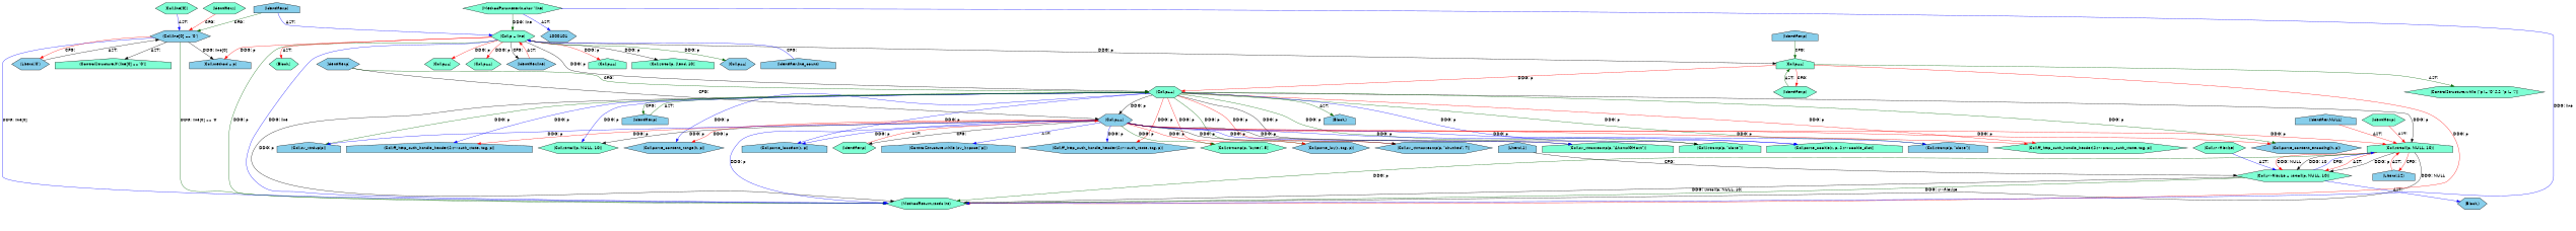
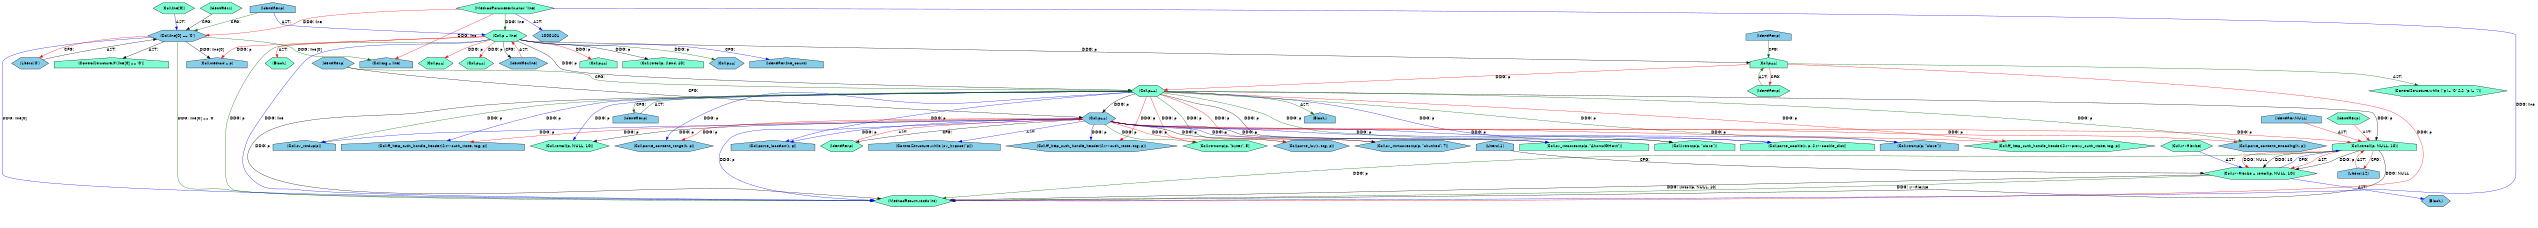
  digraph {
    fontname=Lato
    node [fillcolor=skyblue fontname=Lato shape=hexagon style=filled]
    edge [color=red fontname=Lato]
    n1 [fillcolor=aquamarine label="(Call,strtoll(p, NULL, 10))" shape=house]
    n2 [fillcolor=aquamarine label="(Call,s->filesize = strtoll(p, NULL, 10))"]
    n3 [fillcolor=aquamarine label="(MethodReturn,static int)"]
    n4 [label="(Literal,12)" shape=house]
    n5 [label="(Block,)"]
    n6 [fillcolor=aquamarine label="(Call,p++)"]
    n7 [label="(Call,p++)"]
    n8 [fillcolor=aquamarine label="(Call,ff_http_auth_handle_header(&s->proxy_auth_state, tag, p))"]
    n9 [label="(Call,ff_http_auth_handle_header(&s->auth_state, tag, p))" shape=house]
    n10 [label="(Call,parse_location(s, p))" shape=house]
    n11 [label="(Call,parse_icy(s, tag, p))"]
    n12 [label="(Call,ff_http_auth_handle_header(&s->auth_state, tag, p))"]
    n13 [label="(Identifier,p)" shape=house]
    n14 [fillcolor=aquamarine label="(Call,strncmp(p, \"bytes\", 5))"]
    n15 [label="(Call,strcmp(p, \"close\"))" shape=house]
    n16 [label="(Call,parse_content_range(h, p))"]
    n17 [fillcolor=aquamarine label="(Call,parse_cookie(s, p, &s->cookie_dict))" shape=house]
    n18 [label="(Call,av_strncasecmp(p, \"chunked\", 7))"]
    n19 [fillcolor=aquamarine label="(Call,strtoll(p, NULL, 10))"]
    n20 [fillcolor=aquamarine label="(Call,av_strcasecmp(p, \"AkamaiGHost\"))" shape=house]
    n21 [fillcolor=aquamarine label="(Call,!strcmp(p, \"close\"))" shape=house]
    n22 [label="(Block,)" shape=house]
    n23 [label="(Call,av_strdup(p))" shape=house]
    n24 [label="(Call,parse_content_encoding(h, p))"]
    n25 [fillcolor=aquamarine label="(Identifier,p)"]
    n26 [label="(ControlStructure,while (av_isspace(*p)))" shape=house]
    n27 [fillcolor=aquamarine label="(Call,p++)" shape=house]
    n28 [fillcolor=aquamarine label="(ControlStructure,while (*p != '\0' && *p != ':'))"]
    n29 [fillcolor=aquamarine label="(Identifier,p)"]
    n30 [fillcolor=aquamarine label="(Call,p = line)"]
    n31 [fillcolor=aquamarine label="(Block,)"]
    n32 [fillcolor=aquamarine label="(Call,p++)"]
    n33 [fillcolor=aquamarine label="(Call,p++)"]
    n34 [label="(Identifier,line)"]
    n35 [fillcolor=aquamarine label="(Call,p++)" shape=house]
    n36 [label="(Call,method = p)" shape=house]
    n37 [fillcolor=aquamarine label="(Call,strtol(p, &end, 10))" shape=house]
    n38 [label="(Call,p++)"]
    n39 [label="(Call,line[0] == '\0')"]
+   n40 [label="(Call,tag = line)" shape=house]
    n41 [fillcolor=aquamarine label="(ControlStructure,if (line[0] == '\0'))" shape=house]
    n42 [label="(Literal,'\0')"]
    n43 [fillcolor=aquamarine label="(MethodParameterIn,char *line)"]
    1000101
    n45 [fillcolor=aquamarine label="(Identifier,s)"]
    n46 [label="(Identifier,p)" shape=house]
    n47 [label="(Identifier,NULL)" shape=house]
    n48 [label="(Literal,1)" shape=house]
    n49 [label="(Identifier,p)" shape=house]
    n50 [fillcolor=aquamarine label="(Identifier,p)"]
    n51 [fillcolor=aquamarine label="(Call,line[0])"]
    n52 [label="(Identifier,line_count)" shape=house]
    n53 [fillcolor=aquamarine label="(Call,s->filesize)"]
    n54 [label="(Identifier,p)"]
    n1 -> n2 [label="AST: "]
    n1 -> n2 [color=black label="DDG: p"]
    n1 -> n2 [label="DDG: NULL"]
    n1 -> n2 [color=black label="DDG: 10"]
    n1 -> n3 [color=black label="DDG: NULL"]
    n1 -> n3 [color=darkgreen label="DDG: p"]
    n1 -> n4 [label="CFG: "]
    n2 -> n1 [color=blue label="CFG: "]
    n2 -> n3 [color=black label="DDG: strtoll(p, NULL, 10)"]
    n2 -> n3 [color=darkgreen label="DDG: s->filesize"]
    n2 -> n5 [color=blue label="AST: "]
    n4 -> n1 [label="AST: "]
    n6 -> n1 [color=black label="DDG: p"]
    n6 -> n3 [color=black label="DDG: p"]
    n6 -> n7 [color=black label="DDG: p"]
    n6 -> n8 [label="DDG: p"]
    n6 -> n9 [color=blue label="DDG: p"]
    n6 -> n10 [color=blue label="DDG: p"]
    n6 -> n11 [color=darkgreen label="DDG: p"]
    n6 -> n12 [label="DDG: p"]
    n6 -> n13 [color=darkgreen label="CFG: "]
    n6 -> n14 [label="DDG: p"]
    n6 -> n15 [color=darkgreen label="DDG: p"]
    n6 -> n16 [color=blue label="DDG: p"]
    n6 -> n17 [color=blue label="DDG: p"]
    n6 -> n18 [label="DDG: p"]
    n6 -> n19 [color=blue label="DDG: p"]
    n6 -> n20 [color=black label="DDG: p"]
    n6 -> n21 [color=darkgreen label="DDG: p"]
    n6 -> n22 [color=darkgreen label="AST: "]
    n6 -> n23 [color=darkgreen label="DDG: p"]
    n6 -> n24 [color=darkgreen label="DDG: p"]
    n7 -> n1 [label="DDG: p"]
    n7 -> n3 [color=blue label="DDG: p"]
    n7 -> n8 [label="DDG: p"]
    n7 -> n9 [label="DDG: p"]
    n7 -> n10 [color=blue label="DDG: p"]
    n7 -> n11 [label="DDG: p"]
    n7 -> n12 [color=blue label="DDG: p"]
    n7 -> n14 [color=darkgreen label="DDG: p"]
    n7 -> n15 [color=blue label="DDG: p"]
    n7 -> n16 [label="DDG: p"]
    n7 -> n17 [color=blue label="DDG: p"]
    n7 -> n18 [color=black label="DDG: p"]
    n7 -> n19 [color=black label="DDG: p"]
    n7 -> n20 [color=blue label="DDG: p"]
    n7 -> n21 [color=black label="DDG: p"]
    n7 -> n23 [color=blue label="DDG: p"]
    n7 -> n24 [label="DDG: p"]
    n7 -> n25 [color=black label="CFG: "]
    n7 -> n26 [color=blue label="AST: "]
    n13 -> n6 [color=darkgreen label="AST: "]
    n25 -> n7 [label="AST: "]
    n27 -> n3 [label="DDG: p"]
    n27 -> n6 [label="DDG: p"]
    n27 -> n28 [color=darkgreen label="AST: "]
    n27 -> n29 [label="CFG: "]
    n29 -> n27 [color=darkgreen label="AST: "]
    n30 -> n3 [color=darkgreen label="DDG: p"]
    n30 -> n3 [color=blue label="DDG: line"]
    n30 -> n6 [color=black label="DDG: p"]
    n30 -> n27 [color=black label="DDG: p"]
    n30 -> n31 [label="AST: "]
    n30 -> n32 [label="DDG: p"]
    n30 -> n33 [label="DDG: p"]
    n30 -> n34 [color=black label="CFG: "]
    n30 -> n35 [label="DDG: p"]
    n30 -> n36 [label="DDG: p"]
    n30 -> n37 [color=black label="DDG: p"]
    n30 -> n38 [color=darkgreen label="DDG: p"]
    n34 -> n30 [label="AST: "]
    n39 -> n3 [color=darkgreen label="DDG: line[0] == '\0'"]
    n39 -> n3 [color=blue label="DDG: line[0]"]
    n39 -> n36 [color=black label="DDG: line[0]"]
+   n39 -> n40 [color=darkgreen label="DDG: line[0]"]
    n39 -> n41 [color=black label="AST: "]
    n39 -> n42 [label="CFG: "]
    n42 -> n39 [color=black label="AST: "]
    n43 -> n3 [color=blue label="DDG: line"]
    n43 -> n30 [color=darkgreen label="DDG: line"]
+   n43 -> n39 [label="DDG: line"]
+   n43 -> n40 [label="DDG: line"]
    n43 -> 1000101 [color=blue label="AST: "]
-   n45 -> n39 [label="CFG: "]
+   n45 -> n39 [color=black label="CFG: "]
    n46 -> n30 [color=blue label="AST: "]
    n46 -> n39 [color=darkgreen label="CFG: "]
    n47 -> n1 [label="AST: "]
    n48 -> n2 [color=black label="CFG: "]
    n49 -> n27 [color=darkgreen label="CFG: "]
    n50 -> n1 [label="AST: "]
    n51 -> n39 [color=blue label="AST: "]
-   n52 -> n30 [color=blue label="CFG: "]
+   n30 -> n52 [color=blue label="CFG: "]
    n53 -> n2 [color=blue label="AST: "]
    n54 -> n6 [color=darkgreen label="CFG: "]
    n54 -> n7 [color=black label="CFG: "]
  }
